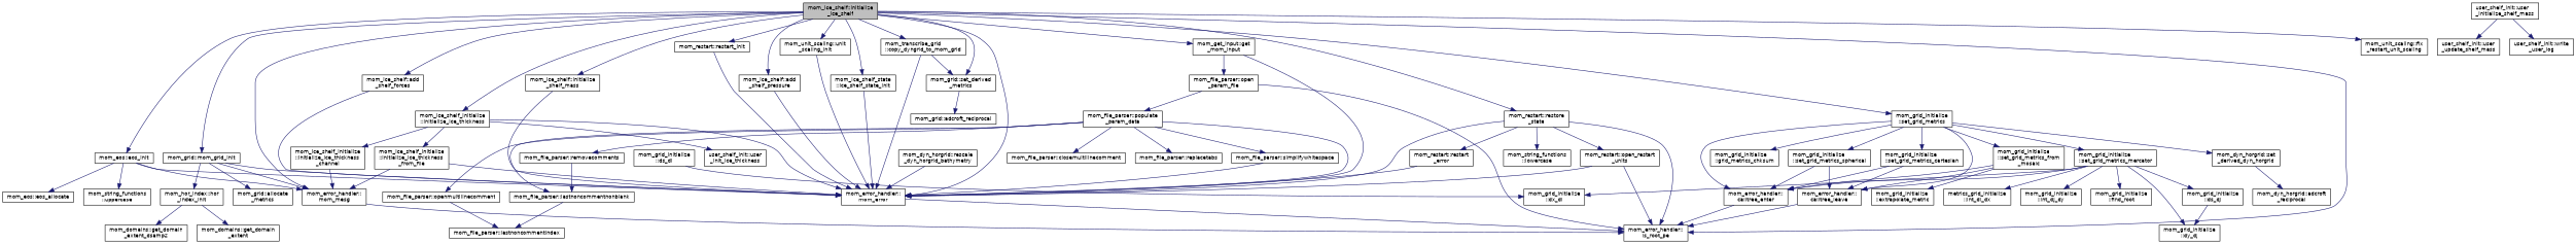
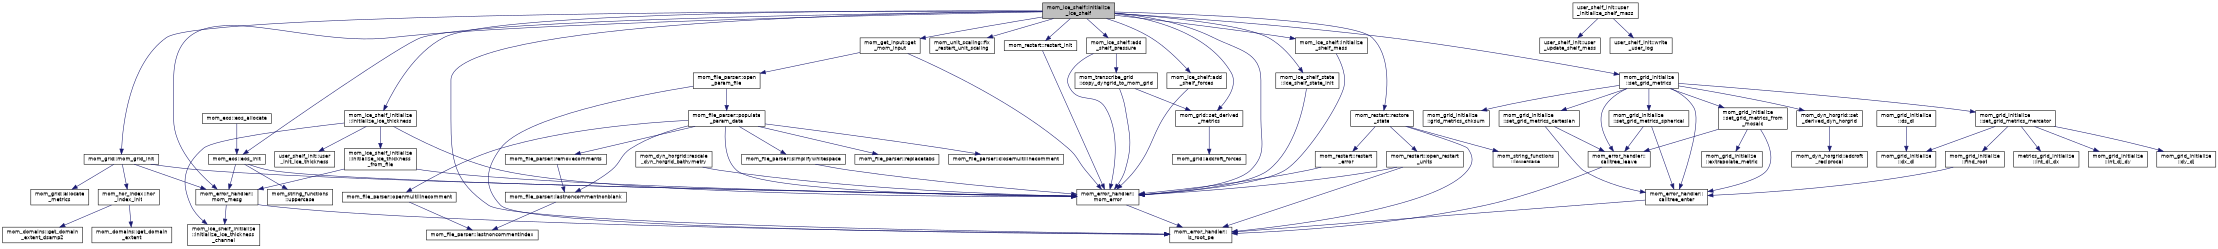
  digraph {
    rankdir=TB
    node [color=black fillcolor=white fontname=Helvetica fontsize=10 shape=record style=filled]
    edge [color=midnightblue fontname=Helvetica fontsize=10 labelfontname=Helvetica labelfontsize=10 style=solid]
    n1 [fillcolor=grey75 fontcolor=black height=0.2 label="mom_ice_shelf::initialize\l_ice_shelf" width=0.4]
    n2 [height=0.2 label="mom_ice_shelf::add\l_shelf_forces" width=0.4]
    n3 [height=0.2 label="mom_error_handler::\lmom_error" width=0.4]
    n4 [height=0.2 label="mom_error_handler::\lis_root_pe" width=0.4]
    n5 [height=0.2 label="mom_ice_shelf::add\l_shelf_pressure" width=0.4]
    n6 [height=0.2 label="mom_transcribe_grid\l::copy_dyngrid_to_mom_grid" width=0.4]
    n7 [height=0.2 label="mom_eos::eos_init" width=0.4]
    n8 [height=0.2 label="mom_error_handler::\lmom_mesg" width=0.4]
    n9 [height=0.2 label="mom_unit_scaling::fix\l_restart_unit_scaling" width=0.4]
    n10 [height=0.2 label="mom_get_input::get\l_mom_input" width=0.4]
    n11 [height=0.2 label="mom_ice_shelf_state\l::ice_shelf_state_init" width=0.4]
    n12 [height=0.2 label="mom_ice_shelf_initialize\l::initialize_ice_thickness" width=0.4]
    n13 [height=0.2 label="mom_ice_shelf::initialize\l_shelf_mass" width=0.4]
    n14 [height=0.2 label="mom_grid::mom_grid_init" width=0.4]
    n15 [height=0.2 label="mom_restart::restart_init" width=0.4]
    n16 [height=0.2 label="mom_restart::restore\l_state" width=0.4]
    n17 [height=0.2 label="mom_grid_initialize\l::set_grid_metrics" width=0.4]
-   n18 [height=0.2 label="mom_unit_scaling::unit\l_scaling_init" width=0.4]
    n19 [height=0.2 label="mom_grid::set_derived\l_metrics" width=0.4]
    n20 [height=0.2 label="mom_eos::eos_allocate" width=0.4]
    n21 [height=0.2 label="mom_string_functions\l::uppercase" width=0.4]
    n22 [height=0.2 label="mom_file_parser::open\l_param_file" width=0.4]
    n23 [height=0.2 label="mom_ice_shelf_initialize\l::initialize_ice_thickness\l_channel" width=0.4]
    n24 [height=0.2 label="mom_ice_shelf_initialize\l::initialize_ice_thickness\l_from_file" width=0.4]
    n25 [height=0.2 label="user_shelf_init::user\l_init_ice_thickness" width=0.4]
    n26 [height=0.2 label="mom_grid::allocate\l_metrics" width=0.4]
    n27 [height=0.2 label="mom_hor_index::hor\l_index_init" width=0.4]
    n28 [height=0.2 label="mom_dyn_horgrid::rescale\l_dyn_horgrid_bathymetry" width=0.4]
    n29 [height=0.2 label="mom_string_functions\l::lowercase" width=0.4]
    n30 [height=0.2 label="mom_restart::open_restart\l_units" width=0.4]
    n31 [height=0.2 label="mom_restart::restart\l_error" width=0.4]
    n32 [height=0.2 label="mom_error_handler::\lcalltree_enter" width=0.4]
    n33 [height=0.2 label="mom_error_handler::\lcalltree_leave" width=0.4]
    n34 [height=0.2 label="mom_grid_initialize\l::grid_metrics_chksum" width=0.4]
    n35 [height=0.2 label="mom_dyn_horgrid::set\l_derived_dyn_horgrid" width=0.4]
    n36 [height=0.2 label="mom_grid_initialize\l::set_grid_metrics_cartesian" width=0.4]
    n37 [height=0.2 label="mom_grid_initialize\l::set_grid_metrics_from\l_mosaic" width=0.4]
    n38 [height=0.2 label="mom_grid_initialize\l::set_grid_metrics_mercator" width=0.4]
    n39 [height=0.2 label="mom_grid_initialize\l::set_grid_metrics_spherical" width=0.4]
-   n40 [height=0.2 label="mom_grid::adcroft_reciprocal" width=0.4]
+   n40 [height=0.2 label="mom_grid::adcroft_forces" width=0.4]
    n41 [height=0.2 label="mom_file_parser::populate\l_param_data" width=0.4]
    n42 [height=0.2 label="mom_file_parser::closemultilinecomment" width=0.4]
    n43 [height=0.2 label="mom_file_parser::lastnoncommentnonblank" width=0.4]
    n44 [height=0.2 label="mom_file_parser::openmultilinecomment" width=0.4]
    n45 [height=0.2 label="mom_file_parser::removecomments" width=0.4]
    n46 [height=0.2 label="mom_file_parser::replacetabs" width=0.4]
    n47 [height=0.2 label="mom_file_parser::simplifywhitespace" width=0.4]
    n48 [height=0.2 label="mom_file_parser::lastnoncommentindex" width=0.4]
    n49 [height=0.2 label="user_shelf_init::user\l_initialize_shelf_mass" width=0.4]
    n50 [height=0.2 label="user_shelf_init::user\l_update_shelf_mass" width=0.4]
    n51 [height=0.2 label="user_shelf_init::write\l_user_log" width=0.4]
    n52 [height=0.2 label="mom_domains::get_domain\l_extent_dsamp2" width=0.4]
    n53 [height=0.2 label="mom_domains::get_domain\l_extent" width=0.4]
    n54 [height=0.2 label="mom_dyn_horgrid::adcroft\l_reciprocal" width=0.4]
    n55 [height=0.2 label="mom_grid_initialize\l::extrapolate_metric" width=0.4]
    n56 [height=0.2 label="mom_grid_initialize\l::dx_di" width=0.4]
-   n57 [height=0.2 label="mom_grid_initialize\l::ds_dj" width=0.4]
    n58 [height=0.2 label="mom_grid_initialize\l::dy_dj" width=0.4]
    n59 [height=0.2 label="mom_grid_initialize\l::find_root" width=0.4]
    n60 [height=0.2 label="metrics_grid_initialize\l::int_di_dx" width=0.4]
    n61 [height=0.2 label="mom_grid_initialize\l::int_dj_dy" width=0.4]
    n62 [height=0.2 label="mom_grid_initialize\l::ds_di" width=0.4]
    n1 -> n2
    n1 -> n3
    n1 -> n4
    n1 -> n5
-   n1 -> n6
+   n5 -> n6
    n1 -> n7
    n1 -> n8
    n1 -> n9
    n1 -> n10
    n1 -> n11
    n1 -> n12
    n1 -> n13
    n1 -> n14
    n1 -> n15
    n1 -> n16
    n1 -> n17
-   n1 -> n18
    n1 -> n19
    n2 -> n3
    n3 -> n4
    n5 -> n3
    n6 -> n3
    n6 -> n19
    n7 -> n3
    n7 -> n8
-   n7 -> n20
+   n20 -> n7
    n7 -> n21
    n8 -> n4
    n10 -> n3
    n10 -> n22
    n11 -> n3
    n12 -> n3
    n12 -> n23
    n12 -> n24
    n12 -> n25
    n13 -> n3
    n14 -> n3
    n14 -> n8
    n14 -> n26
    n14 -> n27
    n15 -> n3
-   n16 -> n3
    n16 -> n4
    n16 -> n29
    n16 -> n30
    n16 -> n31
    n17 -> n32
    n17 -> n33
    n17 -> n34
    n17 -> n35
    n17 -> n36
    n17 -> n37
    n17 -> n38
    n17 -> n39
-   n18 -> n3
    n19 -> n40
    n22 -> n4
    n22 -> n41
-   n23 -> n8
+   n8 -> n23
    n24 -> n3
    n24 -> n8
    n27 -> n52
    n27 -> n53
    n28 -> n3
    n30 -> n3
    n30 -> n4
    n31 -> n3
    n32 -> n4
    n33 -> n4
    n35 -> n54
    n36 -> n32
    n36 -> n33
    n37 -> n32
    n37 -> n33
    n37 -> n55
-   n38 -> n32
+   n59 -> n32
    n38 -> n56
-   n38 -> n57
    n38 -> n58
    n38 -> n59
    n38 -> n60
    n38 -> n61
    n39 -> n32
    n39 -> n33
    n41 -> n3
    n41 -> n42
    n41 -> n43
    n41 -> n44
    n41 -> n45
    n41 -> n46
    n41 -> n47
    n43 -> n48
    n44 -> n48
    n45 -> n43
    n47 -> n3
    n49 -> n50
    n49 -> n51
-   n57 -> n58
    n62 -> n56
  }
